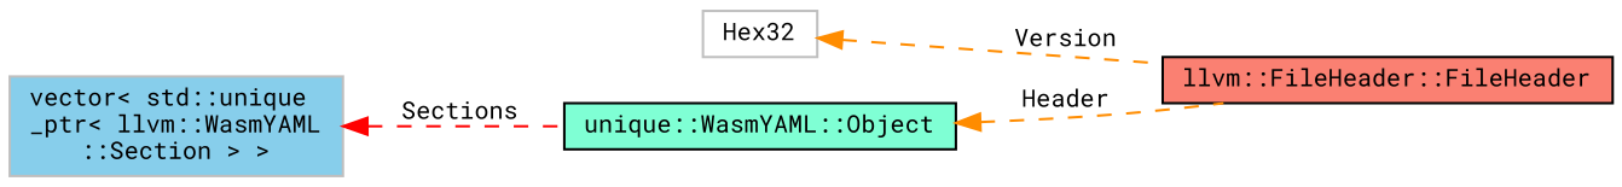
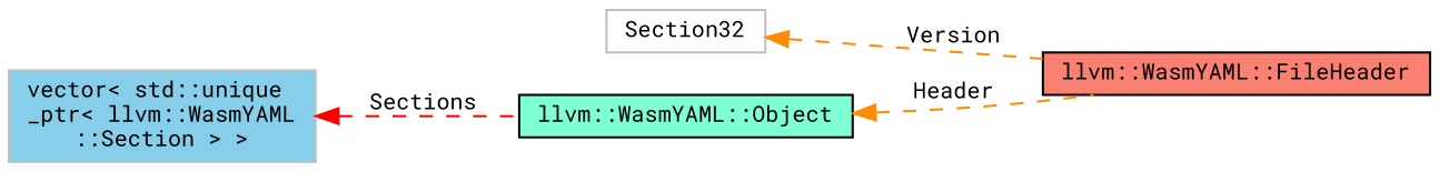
  digraph {
    fontname="Roboto Mono"
    rankdir=LR
    node [color=black fontname="Roboto Mono" fontsize=10 shape=record style=filled]
    edge [color=darkorange dir=back fontname="Roboto Mono" fontsize=10 labelfontname=Helvetica labelfontsize=10 style=dashed]
-   n1 [fillcolor=aquamarine fontcolor=black height=0.2 label="unique::WasmYAML::Object" width=0.4]
-   n2 [fillcolor=salmon height=0.2 label="llvm::FileHeader::FileHeader" width=0.4]
+   n1 [fillcolor=aquamarine fontcolor=black height=0.2 label="llvm::WasmYAML::Object" width=0.4]
+   n2 [fillcolor=salmon height=0.2 label="llvm::WasmYAML::FileHeader" width=0.4]
    n3 [color=grey75 fillcolor=skyblue height=0.2 label="vector\< std::unique\l_ptr\< llvm::WasmYAML\l::Section \> \>" width=0.4]
-   n4 [color=grey75 fillcolor=white height=0.2 label=Hex32 width=0.4]
+   n4 [color=grey75 fillcolor=white height=0.2 label=Section32 width=0.4]
    n1 -> n2 [label=" Header"]
    n3 -> n1 [color=red label=" Sections"]
    n4 -> n2 [label=" Version"]
  }
